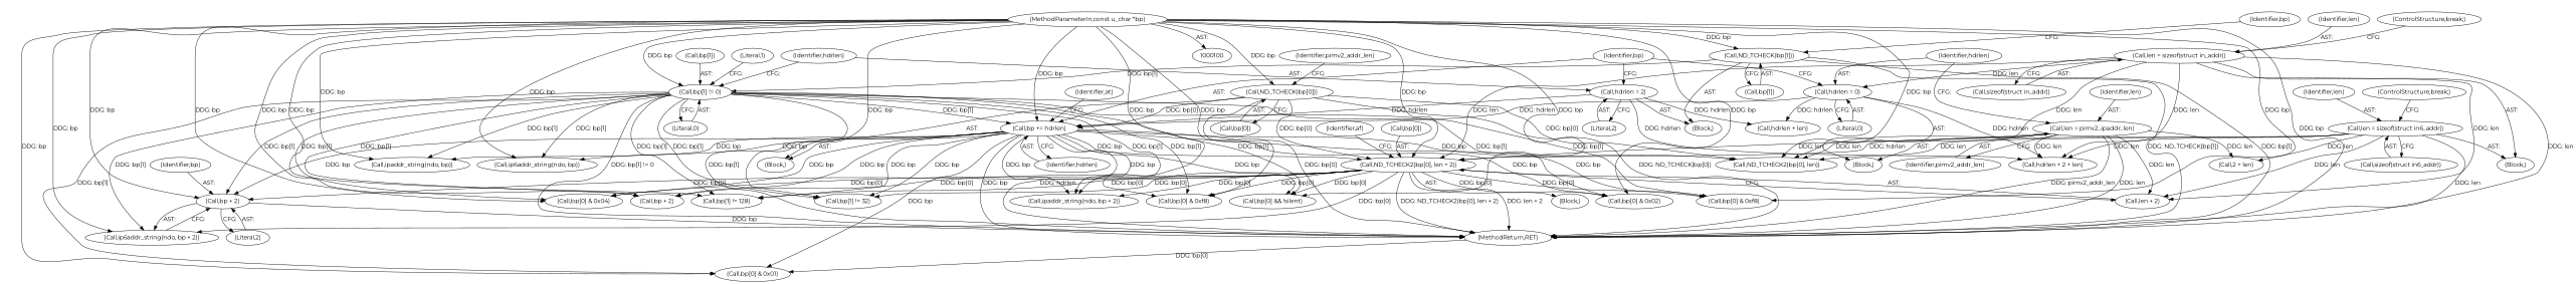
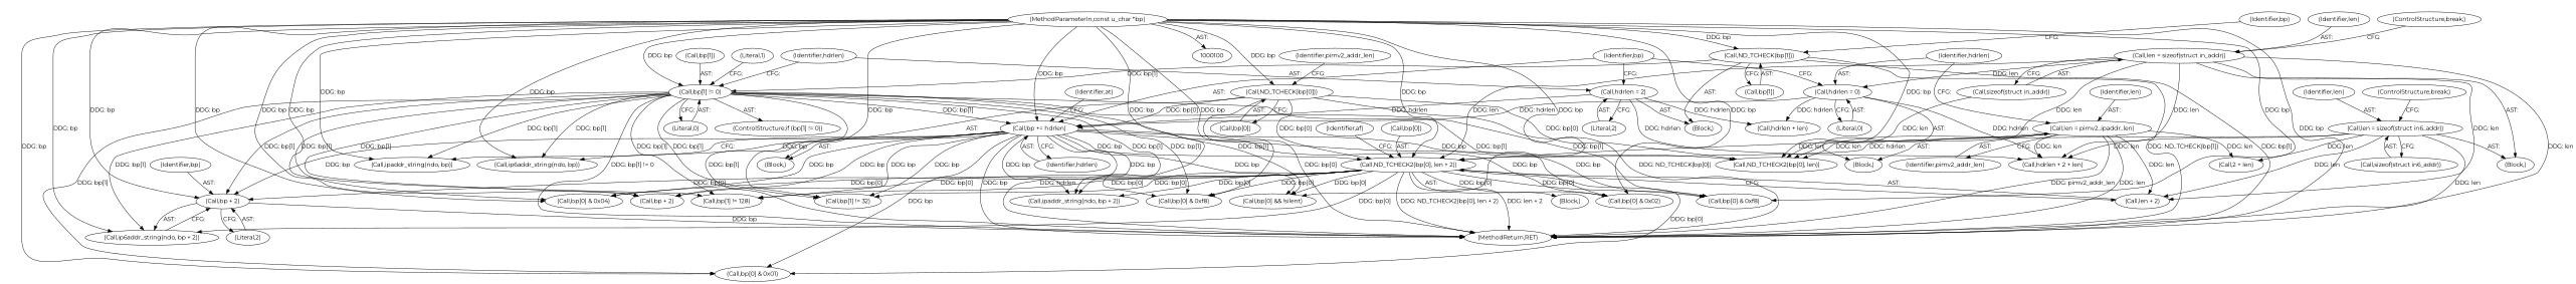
  digraph {
    fontname=Montserrat
    node [fontname=Montserrat]
    edge [fontname=Montserrat]
    n1 [label="(Call,bp + 2)"]
    n2 [label="(Literal,2)"]
    n3 [label="(Call,ip6addr_string(ndo, bp + 2))"]
    n4 [label="(MethodReturn,RET)"]
    n5 [label="(Call,bp += hdrlen)"]
    n6 [label="(Call,ND_TCHECK2(bp[0], len + 2))"]
    n7 [label="(Call,bp[1] != 128)"]
    n8 [label="(Call,bp[1] != 32)"]
    n9 [label="(Call,ipaddr_string(ndo, bp + 2))"]
    n10 [label="(Call,bp[0] & 0xf8)"]
    n11 [label="(Call,ND_TCHECK2(bp[0], len))"]
    n12 [label="(Call,bp[0] && !silent)"]
    n13 [label="(Call,bp[0] & 0x02)"]
    n14 [label="(Call,bp[0] & 0xf8)"]
    n15 [label="(Identifier,hdrlen)"]
    n16 [label="(Call,ipaddr_string(ndo, bp))"]
    n17 [label="(Call,ip6addr_string(ndo, bp))"]
    n18 [label="(Block,)"]
    n19 [label="(Call,bp[0] & 0x04)"]
    n20 [label="(Call,bp[0] & 0x01)"]
    n21 [label="(Call,bp + 2)"]
    n22 [label="(Block,)"]
    n23 [label="(Call,len + 2)"]
    n24 [label="(Call,hdrlen = 2)"]
    n25 [label="(Block,)"]
    n26 [label="(Literal,2)"]
    n27 [label="(Call,hdrlen + len)"]
    n28 [label="(Call,hdrlen + 2 + len)"]
    n29 [label="(Call,hdrlen = 0)"]
    n30 [label="(Block,)"]
    n31 [label="(Literal,0)"]
    n32 [label="(Call,bp[1] != 0)"]
    n33 [label="(Literal,0)"]
+   n34 [label="(ControlStructure,if (bp[1] != 0))"]
    n35 [label="(Call,ND_TCHECK(bp[1]))"]
    n36 [label="(Call,bp[1])"]
    n37 [label="(MethodParameterIn,const u_char *bp)"]
    n38 [label="(Call,ND_TCHECK(bp[0]))"]
    1000100
    n40 [label="(Call,bp[0])"]
    n41 [label="(Call,len = pimv2_ipaddr_len)"]
    n42 [label="(Call,2 + len)"]
    n43 [label="(Identifier,pimv2_addr_len)"]
    n44 [label="(Call,len = sizeof(struct in_addr))"]
    n45 [label="(Block,)"]
    n46 [label="(Call,sizeof(struct in_addr))"]
    n47 [label="(Call,len = sizeof(struct in6_addr))"]
    n48 [label="(Call,sizeof(struct in6_addr))"]
    n49 [label="(Identifier,hdrlen)"]
    n50 [label="(Identifier,at)"]
    n51 [label="(Identifier,hdrlen)"]
    n52 [label="(Call,bp[1])"]
    n53 [label="(Identifier,bp)"]
    n54 [label="(Identifier,af)"]
    n55 [label="(Call,bp[0])"]
    n56 [label="(Identifier,len)"]
    n57 [label="(ControlStructure,break;)"]
    n58 [label="(Identifier,pimv2_addr_len)"]
    n59 [label="(ControlStructure,break;)"]
    n60 [label="(Literal,1)"]
    n61 [label="(Identifier,len)"]
    n62 [label="(Identifier,len)"]
    n63 [label="(Identifier,bp)"]
    n64 [label="(Identifier,bp)"]
    n1 -> n2 [label="CFG: "]
    n1 -> n3 [label="AST: "]
    n1 -> n4 [label="DDG: bp"]
    n2 -> n1 [label="AST: "]
    n3 -> n1 [label="CFG: "]
    n5 -> n1 [label="DDG: bp"]
    n5 -> n4 [label="DDG: bp"]
    n5 -> n4 [label="DDG: hdrlen"]
    n5 -> n6 [label="DDG: bp"]
    n5 -> n7 [label="DDG: bp"]
    n5 -> n8 [label="DDG: bp"]
    n5 -> n9 [label="DDG: bp"]
    n5 -> n10 [label="DDG: bp"]
    n5 -> n11 [label="DDG: bp"]
    n5 -> n12 [label="DDG: bp"]
    n5 -> n13 [label="DDG: bp"]
    n5 -> n14 [label="DDG: bp"]
    n5 -> n15 [label="CFG: "]
-   n5 -> n16 [label="DDG: bp"]
+   n5 -> n16 [label="CFG: "]
    n5 -> n17 [label="DDG: bp"]
    n5 -> n18 [label="AST: "]
    n5 -> n19 [label="DDG: bp"]
    n5 -> n20 [label="DDG: bp"]
    n5 -> n21 [label="DDG: bp"]
    n6 -> n1 [label="DDG: bp[0]"]
    n6 -> n3 [label="DDG: bp[0]"]
    n6 -> n4 [label="DDG: ND_TCHECK2(bp[0], len + 2)"]
    n6 -> n4 [label="DDG: len + 2"]
    n6 -> n7 [label="DDG: bp[0]"]
    n6 -> n8 [label="DDG: bp[0]"]
    n6 -> n9 [label="DDG: bp[0]"]
    n6 -> n10 [label="DDG: bp[0]"]
    n6 -> n12 [label="DDG: bp[0]"]
    n6 -> n13 [label="DDG: bp[0]"]
    n6 -> n14 [label="DDG: bp[0]"]
    n6 -> n19 [label="DDG: bp[0]"]
-   n4 -> n20 [label="DDG: bp[0]"]
+   n6 -> n20 [label="DDG: bp[0]"]
    n6 -> n21 [label="DDG: bp[0]"]
    n6 -> n22 [label="AST: "]
    n6 -> n23 [label="CFG: "]
    n15 -> n5 [label="AST: "]
    n23 -> n6 [label="AST: "]
    n24 -> n5 [label="DDG: hdrlen"]
    n24 -> n25 [label="AST: "]
    n24 -> n26 [label="CFG: "]
    n24 -> n27 [label="DDG: hdrlen"]
    n24 -> n28 [label="DDG: hdrlen"]
    n26 -> n24 [label="AST: "]
    n29 -> n5 [label="DDG: hdrlen"]
    n29 -> n27 [label="DDG: hdrlen"]
    n29 -> n28 [label="DDG: hdrlen"]
    n29 -> n30 [label="AST: "]
    n29 -> n31 [label="CFG: "]
    n31 -> n29 [label="AST: "]
    n32 -> n1 [label="DDG: bp[1]"]
    n32 -> n3 [label="DDG: bp[1]"]
    n32 -> n4 [label="DDG: bp[1]"]
    n32 -> n4 [label="DDG: bp[1] != 0"]
    n32 -> n5 [label="DDG: bp[1]"]
    n32 -> n7 [label="DDG: bp[1]"]
    n32 -> n8 [label="DDG: bp[1]"]
    n32 -> n9 [label="DDG: bp[1]"]
    n32 -> n10 [label="DDG: bp[1]"]
    n32 -> n12 [label="DDG: bp[1]"]
    n32 -> n13 [label="DDG: bp[1]"]
    n32 -> n14 [label="DDG: bp[1]"]
    n32 -> n16 [label="DDG: bp[1]"]
    n32 -> n17 [label="DDG: bp[1]"]
    n32 -> n19 [label="DDG: bp[1]"]
    n32 -> n20 [label="DDG: bp[1]"]
    n32 -> n21 [label="DDG: bp[1]"]
    n32 -> n33 [label="CFG: "]
+   n32 -> n34 [label="AST: "]
    n33 -> n32 [label="AST: "]
    n35 -> n4 [label="DDG: ND_TCHECK(bp[1])"]
    n35 -> n4 [label="DDG: bp[1]"]
    n35 -> n25 [label="AST: "]
    n35 -> n32 [label="DDG: bp[1]"]
    n35 -> n36 [label="CFG: "]
    n36 -> n35 [label="AST: "]
    n37 -> n1 [label="DDG: bp"]
    n37 -> n3 [label="DDG: bp"]
    n37 -> n4 [label="DDG: bp"]
    n37 -> n5 [label="DDG: bp"]
    n37 -> n6 [label="DDG: bp"]
    n37 -> n7 [label="DDG: bp"]
    n37 -> n8 [label="DDG: bp"]
    n37 -> n9 [label="DDG: bp"]
    n37 -> n10 [label="DDG: bp"]
    n37 -> n11 [label="DDG: bp"]
    n37 -> n12 [label="DDG: bp"]
    n37 -> n13 [label="DDG: bp"]
    n37 -> n14 [label="DDG: bp"]
    n37 -> n16 [label="DDG: bp"]
    n37 -> n17 [label="DDG: bp"]
    n37 -> n19 [label="DDG: bp"]
    n37 -> n20 [label="DDG: bp"]
    n37 -> n21 [label="DDG: bp"]
    n37 -> n32 [label="DDG: bp"]
    n37 -> n35 [label="DDG: bp"]
    n37 -> n38 [label="DDG: bp"]
    n37 -> 1000100 [label="AST: "]
    n38 -> n4 [label="DDG: bp[0]"]
    n38 -> n4 [label="DDG: ND_TCHECK(bp[0])"]
    n38 -> n5 [label="DDG: bp[0]"]
    n38 -> n6 [label="DDG: bp[0]"]
    n38 -> n11 [label="DDG: bp[0]"]
    n38 -> n18 [label="AST: "]
    n38 -> n40 [label="CFG: "]
    n40 -> n38 [label="AST: "]
    n41 -> n4 [label="DDG: pimv2_addr_len"]
    n41 -> n4 [label="DDG: len"]
    n41 -> n6 [label="DDG: len"]
    n41 -> n11 [label="DDG: len"]
    n41 -> n23 [label="DDG: len"]
    n41 -> n28 [label="DDG: len"]
    n41 -> n30 [label="AST: "]
    n41 -> n42 [label="DDG: len"]
    n41 -> n43 [label="CFG: "]
    n43 -> n41 [label="AST: "]
    n44 -> n4 [label="DDG: len"]
    n44 -> n6 [label="DDG: len"]
    n44 -> n11 [label="DDG: len"]
    n44 -> n23 [label="DDG: len"]
    n44 -> n28 [label="DDG: len"]
    n44 -> n29 [label="DDG: len"]
    n44 -> n45 [label="AST: "]
    n44 -> n46 [label="CFG: "]
    n46 -> n44 [label="AST: "]
    n47 -> n4 [label="DDG: len"]
    n47 -> n6 [label="DDG: hdrlen"]
-   n47 -> n11 [label="DDG: len"]
+   n46 -> n11 [label="DDG: len"]
    n47 -> n23 [label="DDG: len"]
    n47 -> n28 [label="DDG: len"]
    n47 -> n42 [label="DDG: len"]
    n47 -> n45 [label="AST: "]
    n47 -> n48 [label="CFG: "]
    n48 -> n47 [label="AST: "]
    n49 -> n24 [label="AST: "]
    n49 -> n32 [label="CFG: "]
    n50 -> n5 [label="CFG: "]
    n51 -> n29 [label="AST: "]
    n51 -> n41 [label="CFG: "]
    n52 -> n32 [label="AST: "]
    n53 -> n1 [label="AST: "]
    n54 -> n6 [label="CFG: "]
    n55 -> n6 [label="AST: "]
    n56 -> n47 [label="AST: "]
    n57 -> n44 [label="CFG: "]
    n58 -> n38 [label="CFG: "]
    n59 -> n47 [label="CFG: "]
    n60 -> n32 [label="CFG: "]
    n61 -> n44 [label="AST: "]
    n62 -> n41 [label="AST: "]
    n63 -> n35 [label="CFG: "]
    n64 -> n5 [label="AST: "]
    n64 -> n24 [label="CFG: "]
    n64 -> n29 [label="CFG: "]
  }
